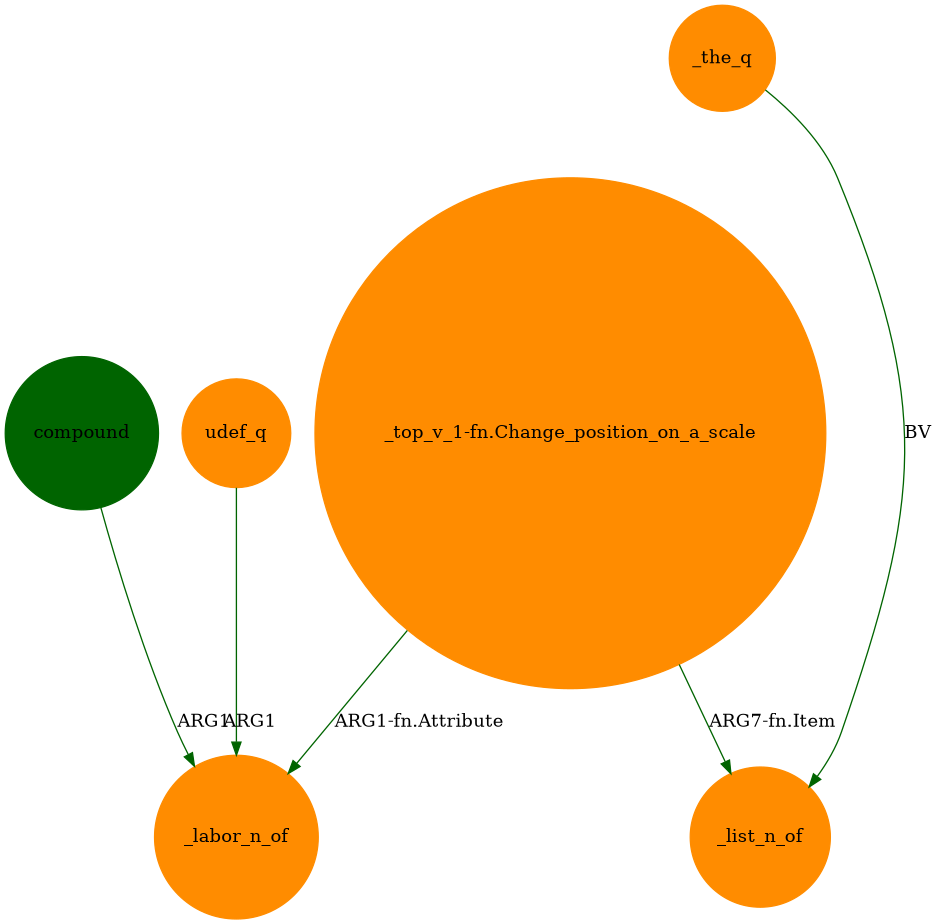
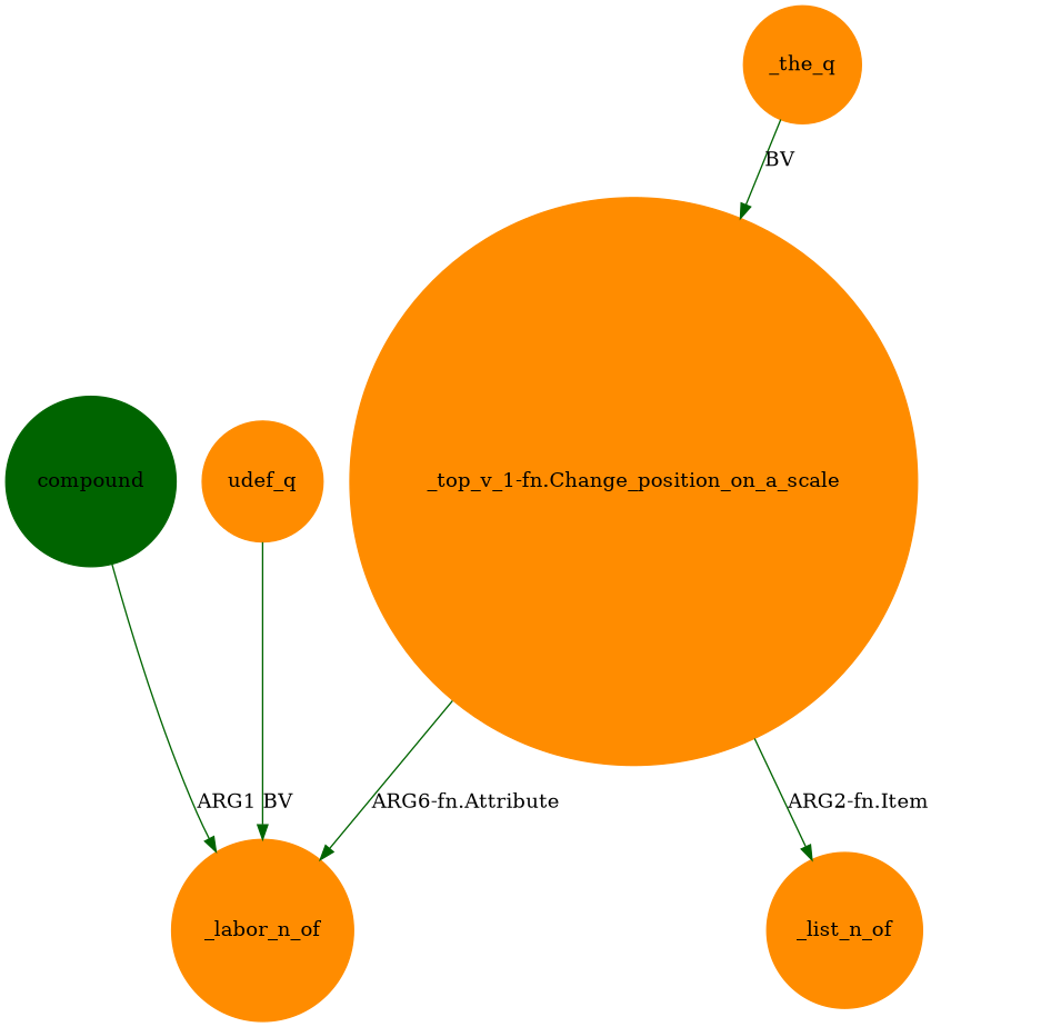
  digraph {
    fontname="DejaVu Serif"
    node [color=darkorange fontname="DejaVu Serif" shape=circle style=filled]
    edge [color=darkgreen fontname="DejaVu Serif"]
    compound [color=darkgreen]
    n2 [label=_labor_n_of]
    "_top_v_1-fn.Change_position_on_a_scale"
    _list_n_of
    _the_q
    udef_q
    compound -> n2 [label=ARG1]
-   "_top_v_1-fn.Change_position_on_a_scale" -> n2 [label="ARG1-fn.Attribute"]
-   "_top_v_1-fn.Change_position_on_a_scale" -> _list_n_of [label="ARG7-fn.Item"]
-   _the_q -> _list_n_of [label=BV]
-   udef_q -> n2 [label=ARG1]
+   "_top_v_1-fn.Change_position_on_a_scale" -> n2 [label="ARG6-fn.Attribute"]
+   "_top_v_1-fn.Change_position_on_a_scale" -> _list_n_of [label="ARG2-fn.Item"]
+   _the_q -> "_top_v_1-fn.Change_position_on_a_scale" [label=BV]
+   udef_q -> n2 [label=BV]
  }
